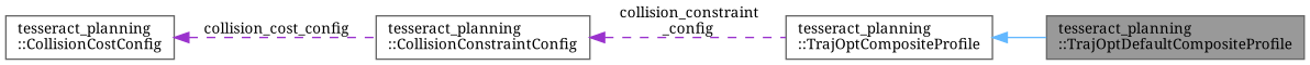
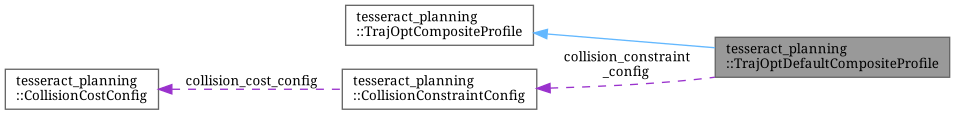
  digraph {
    fontname="Noto Serif"
    rankdir=LR
    node [color=gray40 fillcolor=white fontname="Noto Serif" fontsize=10 shape=box style=filled]
    edge [color=darkorchid3 dir=back fontname="Noto Serif" fontsize=10 labelfontname=Helvetica labelfontsize=10 style=dashed]
    n1 [fillcolor=grey60 fontcolor=black height=0.2 label="tesseract_planning\l::TrajOptDefaultCompositeProfile" width=0.4]
    n2 [height=0.2 label="tesseract_planning\l::TrajOptCompositeProfile" width=0.4]
    n3 [height=0.2 label="tesseract_planning\l::CollisionCostConfig" width=0.4]
    n4 [height=0.2 label="tesseract_planning\l::CollisionConstraintConfig" width=0.4]
    n2 -> n1 [color=steelblue1 style=solid]
    n3 -> n4 [label=" collision_cost_config"]
-   n4 -> n2 [label=" collision_constraint\l_config"]
+   n4 -> n1 [label=" collision_constraint\l_config"]
  }
